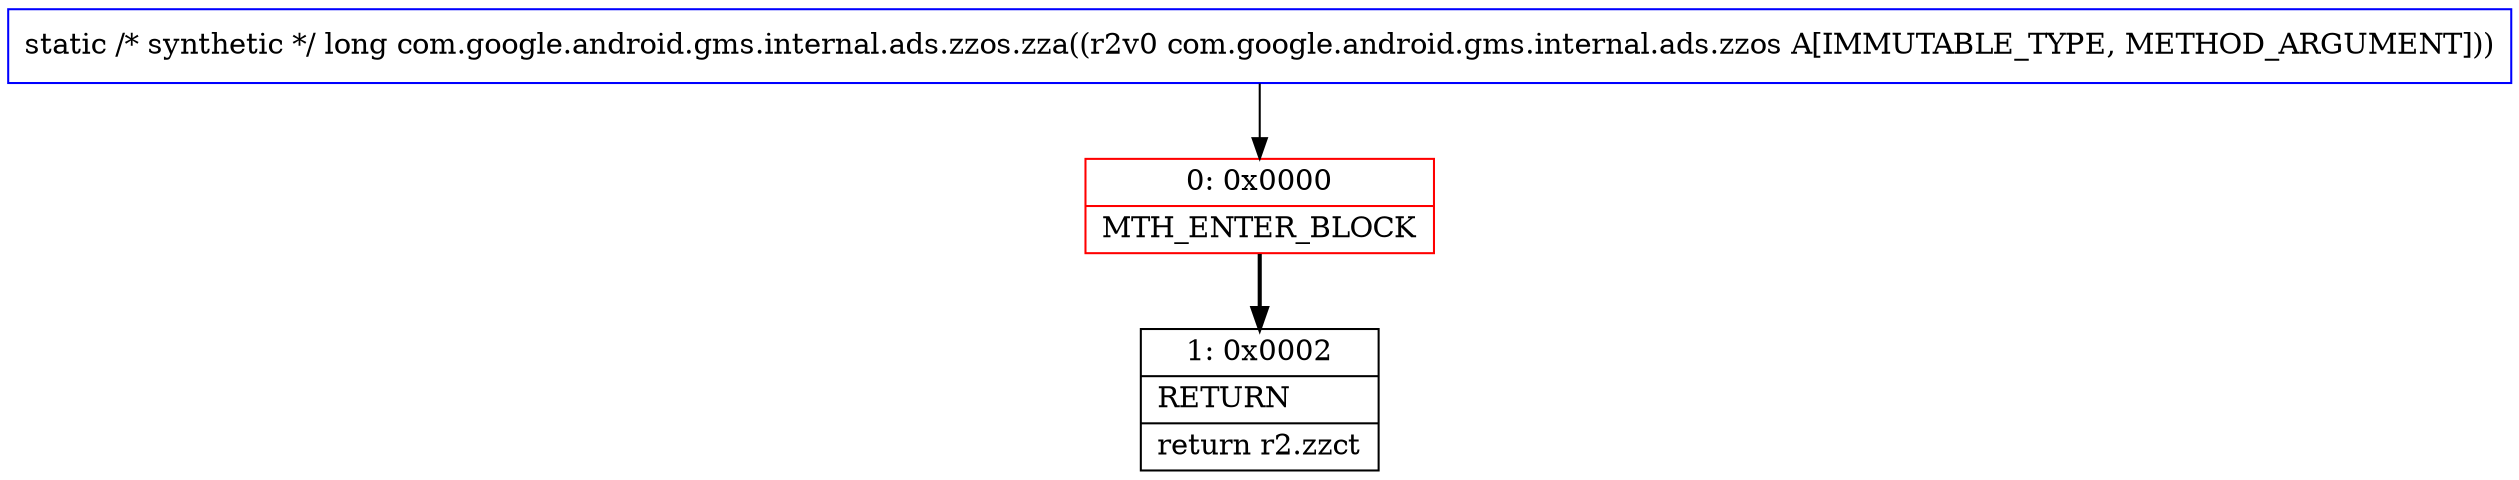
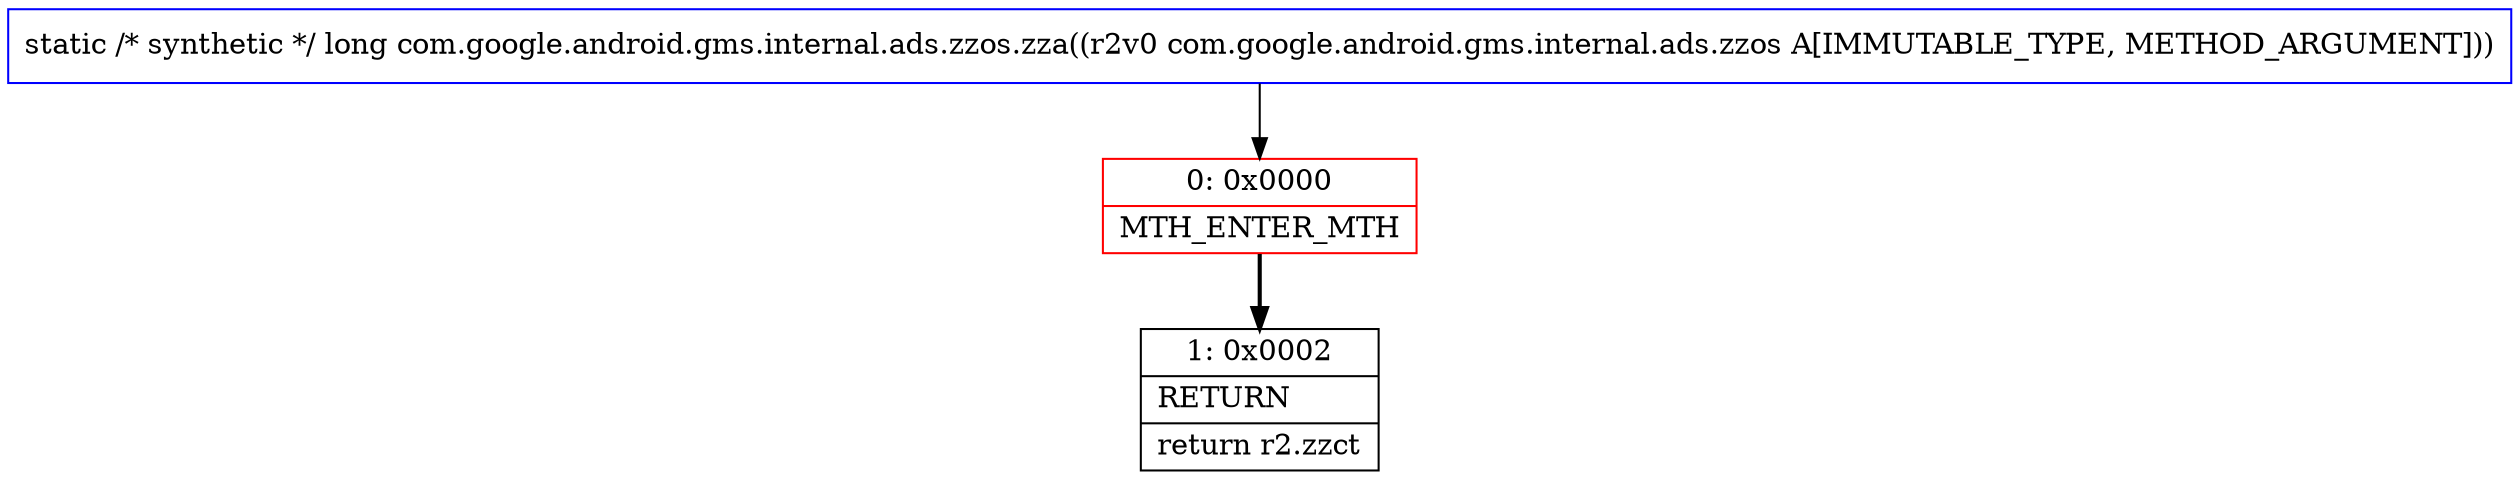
  digraph {
    node [shape=record]
-   n1 [label="{0\:\ 0x0000|MTH_ENTER_BLOCK\l}" color=red]
+   n1 [label="{0\:\ 0x0000|MTH_ENTER_MTH\l}" color=red]
    n2 [label="{1\:\ 0x0002|RETURN\l|return r2.zzct\l}" color=black]
    n3 [label="{static \/* synthetic *\/ long com.google.android.gms.internal.ads.zzos.zza((r2v0 com.google.android.gms.internal.ads.zzos A[IMMUTABLE_TYPE, METHOD_ARGUMENT])) }" color=blue]
    n1 -> n2 [style=bold]
    n3 -> n1 [style=solid]
  }
